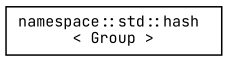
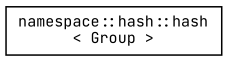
  digraph {
    rankdir=TB
    fontname="JetBrains Mono"
-   n1 [color=black fillcolor=white fontname="JetBrains Mono" fontsize=10 height=0.2 label="namespace::std::hash\l\< Group \>" shape=record style=filled width=0.4]
+   n1 [color=black fillcolor=white fontname="JetBrains Mono" fontsize=10 height=0.2 label="namespace::hash::hash\l\< Group \>" shape=record style=filled width=0.4]
  }
